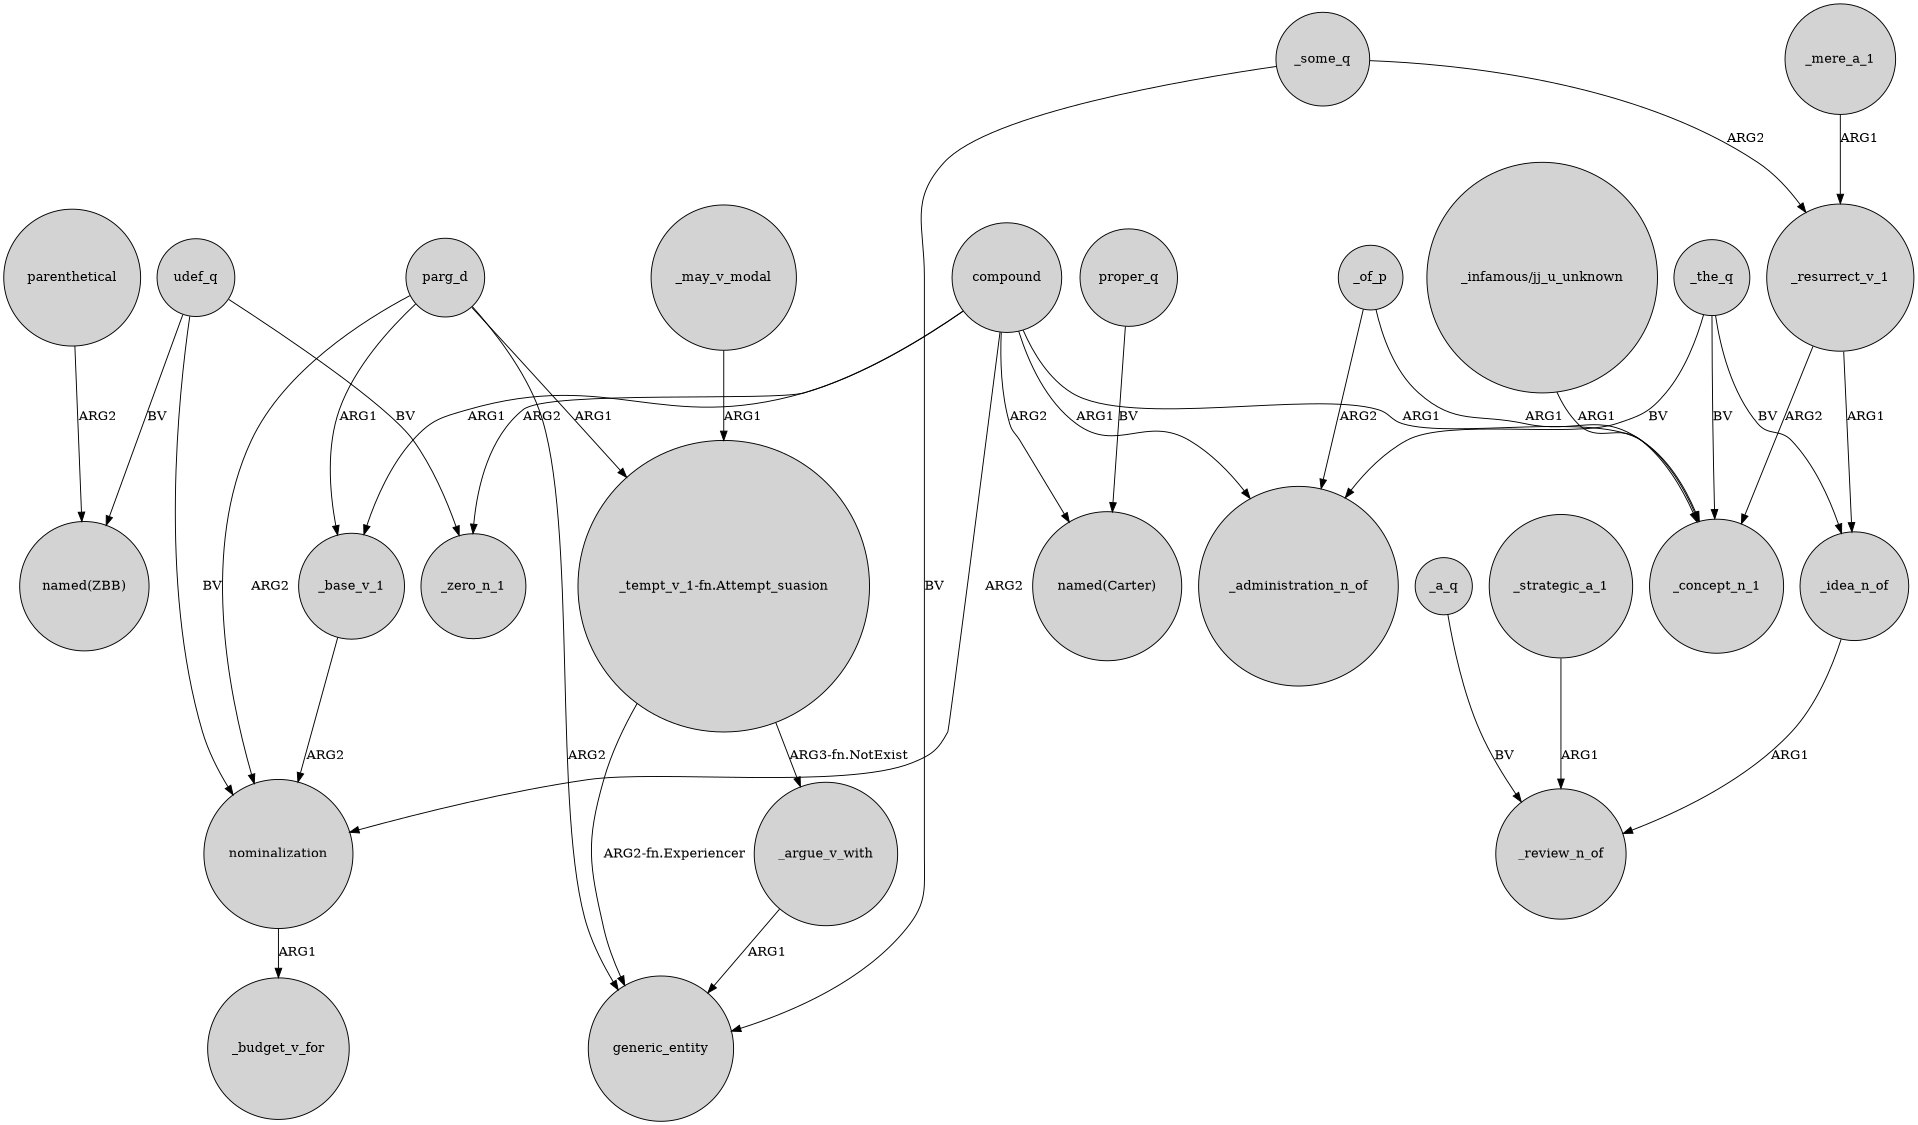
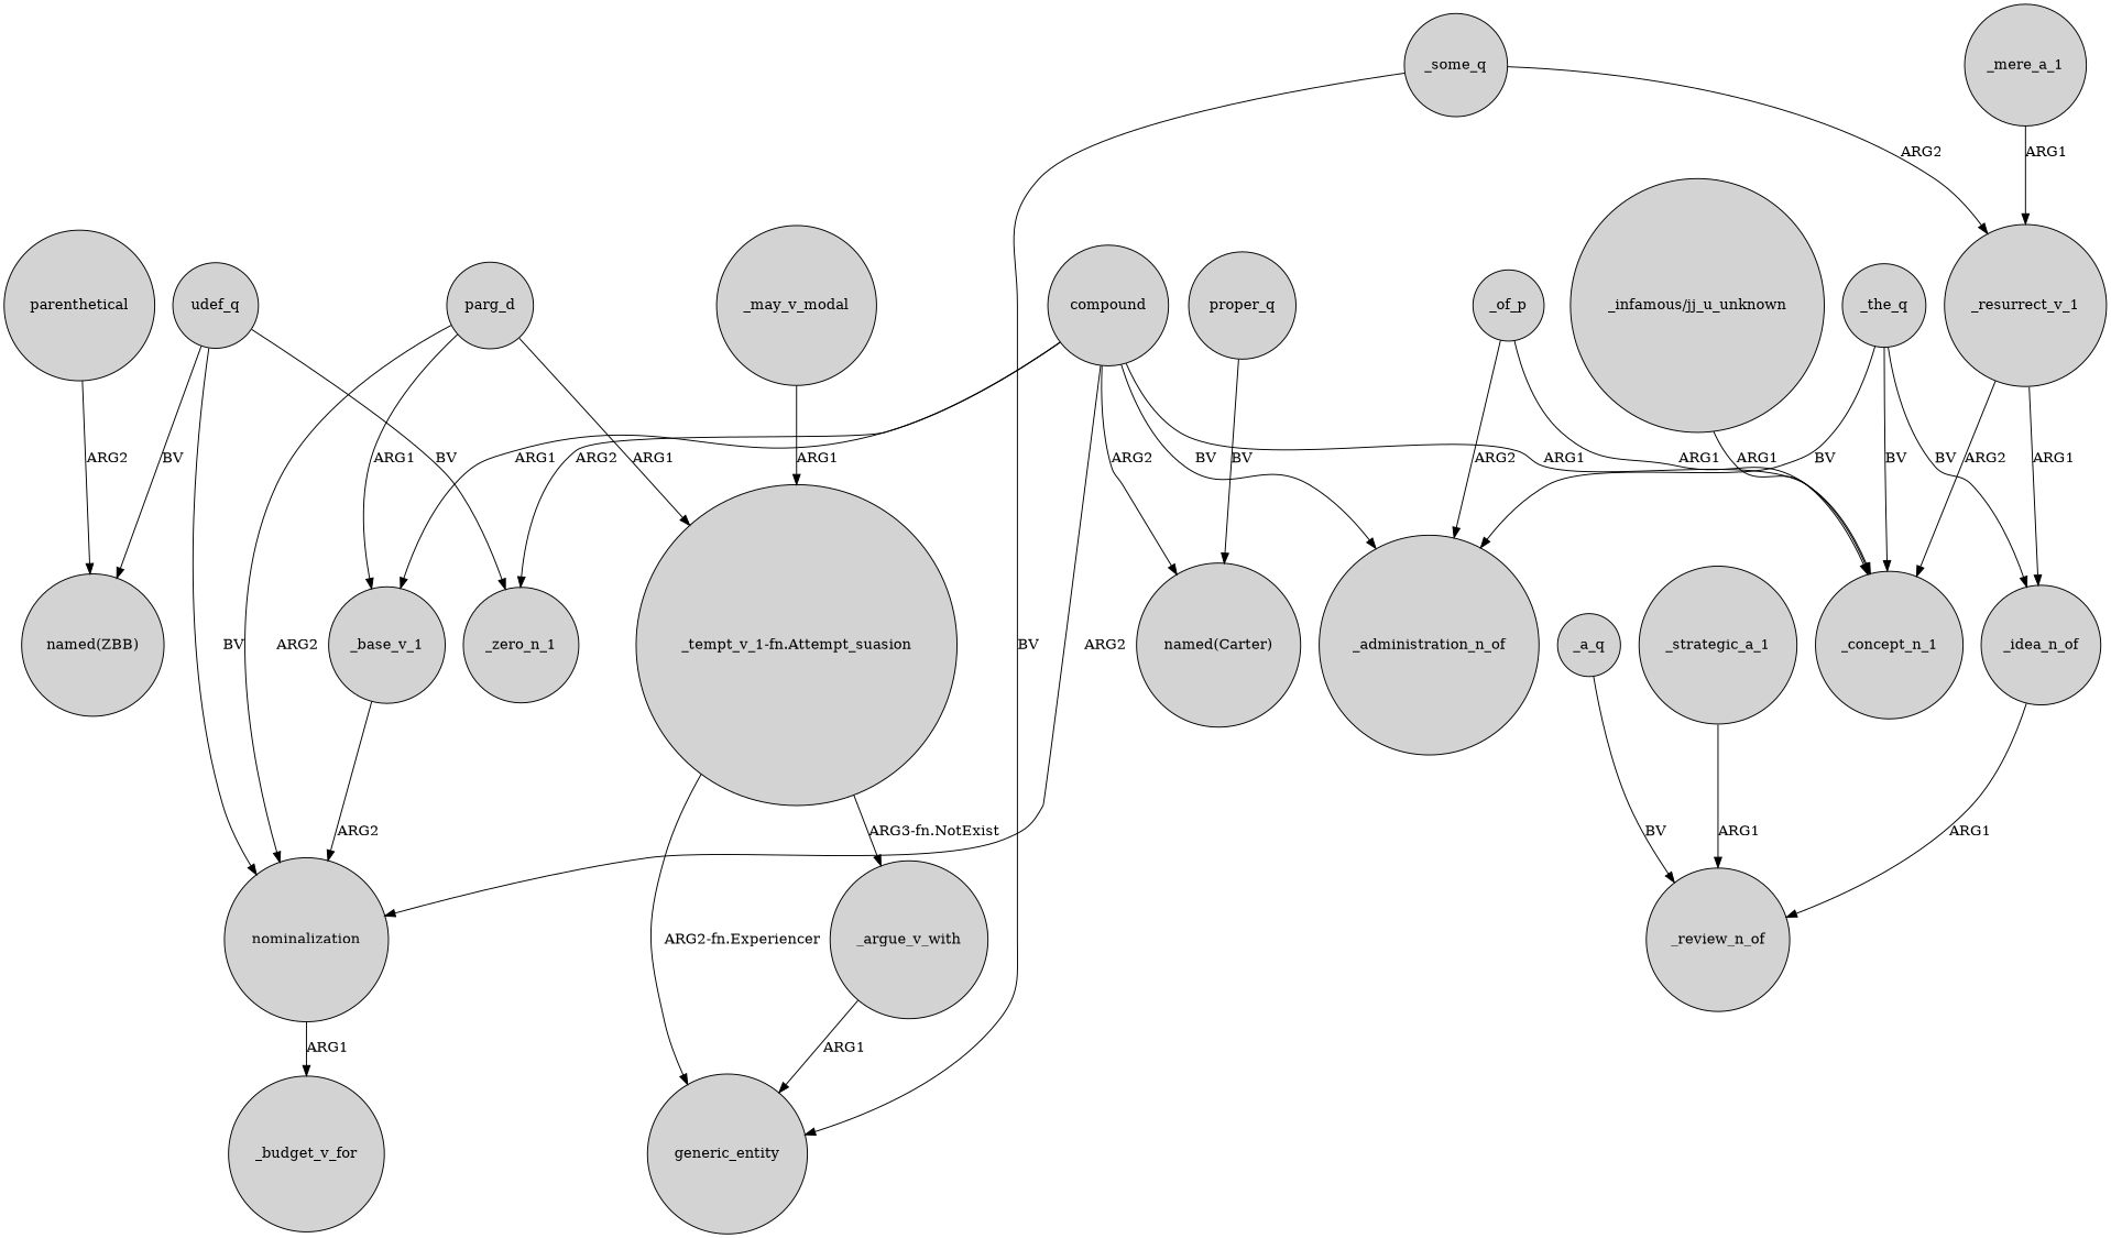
  digraph {
    node [shape=circle style=filled]
    udef_q
    _zero_n_1
    nominalization
    "named(ZBB)"
    _budget_v_for
    compound
    _concept_n_1
    _administration_n_of
    _base_v_1
    "named(Carter)"
    parg_d
    generic_entity
    "_tempt_v_1-fn.Attempt_suasion"
    _argue_v_with
    _a_q
    _review_n_of
    _idea_n_of
    _mere_a_1
    _resurrect_v_1
    _of_p
    _the_q
    proper_q
    _strategic_a_1
    _some_q
    parenthetical
    "_infamous/jj_u_unknown"
    _may_v_modal
    udef_q -> _zero_n_1 [label=BV]
    udef_q -> nominalization [label=BV]
    udef_q -> "named(ZBB)" [label=BV]
    nominalization -> _budget_v_for [label=ARG1]
    compound -> _zero_n_1 [label=ARG2]
    compound -> nominalization [label=ARG2]
    compound -> _concept_n_1 [label=ARG1]
-   compound -> _administration_n_of [label=ARG1]
+   compound -> _administration_n_of [label=BV]
    compound -> _base_v_1 [label=ARG1]
    compound -> "named(Carter)" [label=ARG2]
    _base_v_1 -> nominalization [label=ARG2]
    parg_d -> nominalization [label=ARG2]
    parg_d -> _base_v_1 [label=ARG1]
-   parg_d -> generic_entity [label=ARG2]
    parg_d -> "_tempt_v_1-fn.Attempt_suasion" [label=ARG1]
    "_tempt_v_1-fn.Attempt_suasion" -> generic_entity [label="ARG2-fn.Experiencer"]
    "_tempt_v_1-fn.Attempt_suasion" -> _argue_v_with [label="ARG3-fn.NotExist"]
    _argue_v_with -> generic_entity [label=ARG1]
    _a_q -> _review_n_of [label=BV]
    _idea_n_of -> _review_n_of [label=ARG1]
    _mere_a_1 -> _resurrect_v_1 [label=ARG1]
    _resurrect_v_1 -> _concept_n_1 [label=ARG2]
    _resurrect_v_1 -> _idea_n_of [label=ARG1]
    _of_p -> _concept_n_1 [label=ARG1]
    _of_p -> _administration_n_of [label=ARG2]
    _the_q -> _concept_n_1 [label=BV]
    _the_q -> _administration_n_of [label=BV]
    _the_q -> _idea_n_of [label=BV]
    proper_q -> "named(Carter)" [label=BV]
    _strategic_a_1 -> _review_n_of [label=ARG1]
    _some_q -> generic_entity [label=BV]
    _some_q -> _resurrect_v_1 [label=ARG2]
    parenthetical -> "named(ZBB)" [label=ARG2]
    "_infamous/jj_u_unknown" -> _concept_n_1 [label=ARG1]
    _may_v_modal -> "_tempt_v_1-fn.Attempt_suasion" [label=ARG1]
  }
